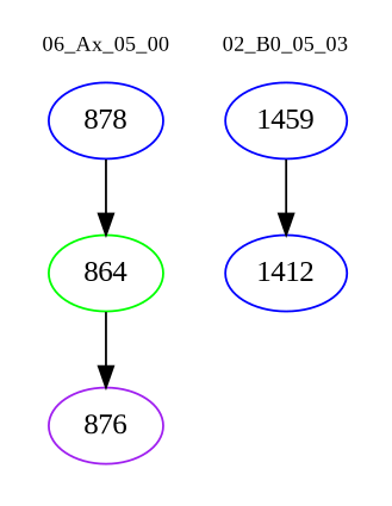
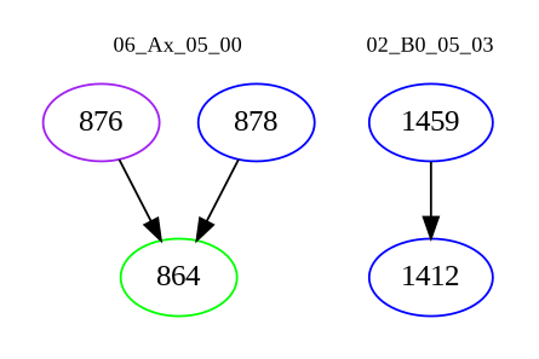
  digraph {
    fontname="Liberation Serif"
    node [color=blue fontname="Liberation Serif"]
    edge [color=black fontname="Liberation Serif"]
    n1 [label=878]
    n2 [color=green label=864]
    n3 [color=purple label=876]
    n4 [label=1459]
    n5 [label=1412]
    subgraph cluster_1 {
      color=white
      fontsize=10
      label="06_Ax_05_00"
      n1
      n2
      n3
    }
    subgraph cluster_2 {
      color=white
      fontsize=10
      label="02_B0_05_03"
      n4
      n5
    }
    n1 -> n2
-   n2 -> n3
+   n3 -> n2
    n4 -> n5
  }
